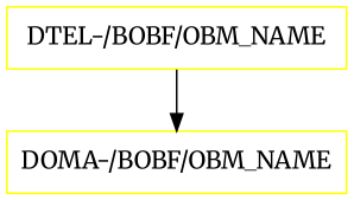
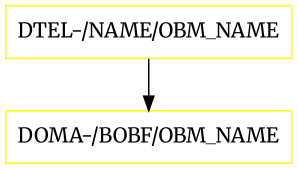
  digraph {
    fontname=Merriweather
    node [color=yellow shape=box fontname=Merriweather]
-   "DTEL-/BOBF/OBM_NAME"
+   "DTEL-/BOBF/OBM_NAME" [label="DTEL-/NAME/OBM_NAME"]
    "DOMA-/BOBF/OBM_NAME"
    "DTEL-/BOBF/OBM_NAME" -> "DOMA-/BOBF/OBM_NAME" [fontname=Merriweather]
  }
